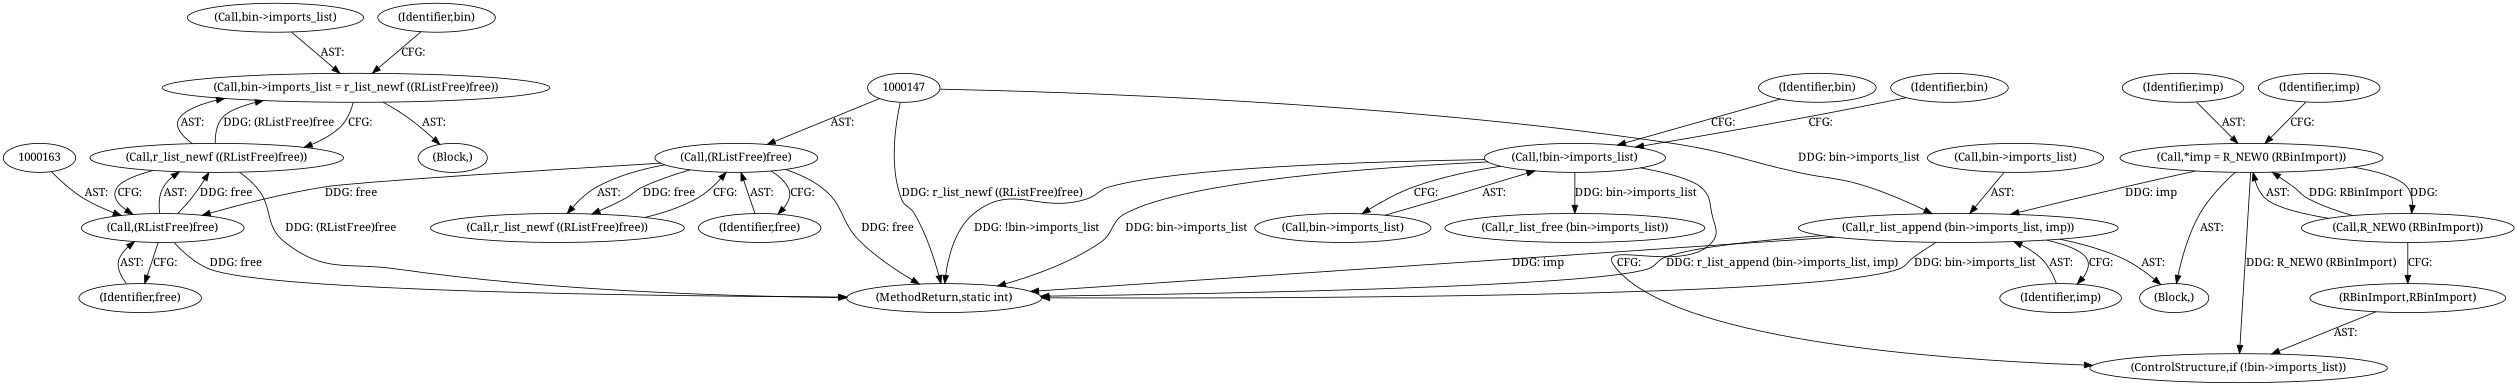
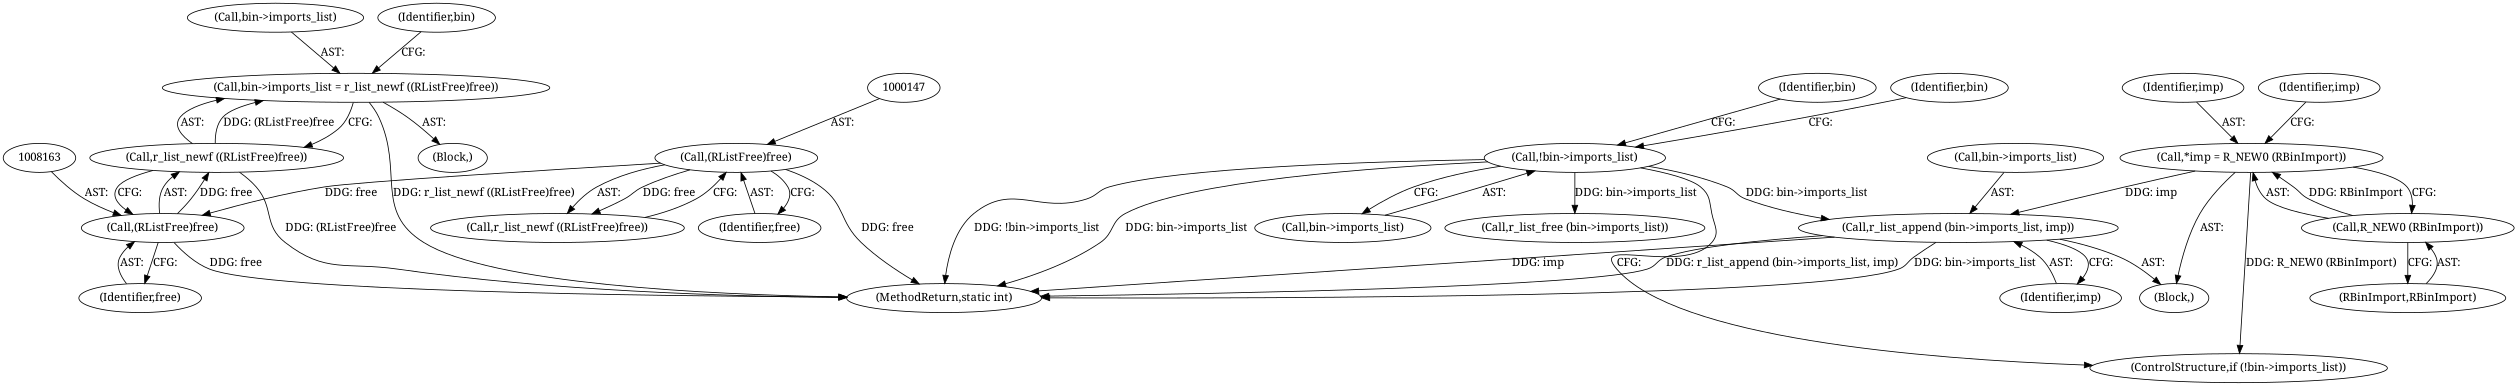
  digraph {
    fontname="Noto Serif"
    node [fontname="Noto Serif"]
    edge [fontname="Noto Serif"]
    n1 [label="(Call,r_list_append (bin->imports_list, imp))"]
    n2 [label="(Block,)"]
    n3 [label="(MethodReturn,static int)"]
    n4 [label="(Identifier,imp)"]
    n5 [label="(Call,!bin->imports_list)"]
    n6 [label="(Call,bin->imports_list)"]
    n7 [label="(Call,r_list_free (bin->imports_list))"]
    n8 [label="(ControlStructure,if (!bin->imports_list))"]
    n9 [label="(Call,bin->imports_list = r_list_newf ((RListFree)free))"]
    n10 [label="(Call,r_list_newf ((RListFree)free))"]
    n11 [label="(Block,)"]
    n12 [label="(Call,(RListFree)free)"]
    n13 [label="(Identifier,free)"]
    n14 [label="(Call,(RListFree)free)"]
    n15 [label="(Call,r_list_newf ((RListFree)free))"]
    n16 [label="(Identifier,free)"]
    n17 [label="(Call,*imp = R_NEW0 (RBinImport))"]
    n18 [label="(Call,R_NEW0 (RBinImport))"]
    n19 [label="(RBinImport,RBinImport)"]
    n20 [label="(Call,bin->imports_list)"]
    n21 [label="(Identifier,bin)"]
    n22 [label="(Identifier,imp)"]
    n23 [label="(Identifier,imp)"]
    n24 [label="(Call,bin->imports_list)"]
    n25 [label="(Identifier,bin)"]
    n26 [label="(Identifier,bin)"]
-   1000163
+   1000163 [label=1008163]
    1000147
    n1 -> n2 [label="AST: "]
    n1 -> n3 [label="DDG: r_list_append (bin->imports_list, imp)"]
    n1 -> n3 [label="DDG: bin->imports_list"]
    n1 -> n3 [label="DDG: imp"]
    n1 -> n4 [label="CFG: "]
    n4 -> n1 [label="AST: "]
-   1000147 -> n1 [label="DDG: bin->imports_list"]
+   n5 -> n1 [label="DDG: bin->imports_list"]
    n5 -> n3 [label="DDG: !bin->imports_list"]
    n5 -> n3 [label="DDG: bin->imports_list"]
    n5 -> n6 [label="CFG: "]
    n5 -> n7 [label="DDG: bin->imports_list"]
    n5 -> n8 [label="CFG: "]
    n6 -> n5 [label="AST: "]
-   1000147 -> n3 [label="DDG: r_list_newf ((RListFree)free)"]
+   n9 -> n3 [label="DDG: r_list_newf ((RListFree)free)"]
    n9 -> n10 [label="CFG: "]
    n9 -> n11 [label="AST: "]
    n10 -> n3 [label="DDG: (RListFree)free"]
    n10 -> n9 [label="AST: "]
    n10 -> n9 [label="DDG: (RListFree)free"]
    n10 -> n12 [label="CFG: "]
    n12 -> n3 [label="DDG: free"]
    n12 -> n10 [label="AST: "]
    n12 -> n10 [label="DDG: free"]
    n12 -> n13 [label="CFG: "]
    n13 -> n12 [label="AST: "]
    n14 -> n3 [label="DDG: free"]
    n14 -> n12 [label="DDG: free"]
    n14 -> n15 [label="AST: "]
    n14 -> n15 [label="DDG: free"]
    n14 -> n16 [label="CFG: "]
    n15 -> n14 [label="CFG: "]
    n16 -> n14 [label="AST: "]
    n17 -> n1 [label="DDG: imp"]
    n17 -> n2 [label="AST: "]
    n17 -> n8 [label="DDG: R_NEW0 (RBinImport)"]
-   n17 -> n18 [label="DDG: "]
+   n17 -> n18 [label="CFG: "]
    n18 -> n17 [label="AST: "]
    n18 -> n17 [label="DDG: RBinImport"]
    n18 -> n19 [label="CFG: "]
-   n19 -> n8 [label="AST: "]
+   n19 -> n18 [label="AST: "]
    n20 -> n1 [label="AST: "]
    n21 -> n5 [label="CFG: "]
    n22 -> n17 [label="AST: "]
    n23 -> n17 [label="CFG: "]
    n24 -> n9 [label="AST: "]
    n25 -> n9 [label="CFG: "]
    n26 -> n5 [label="CFG: "]
    1000163 -> n12 [label="AST: "]
    1000147 -> n14 [label="AST: "]
  }
